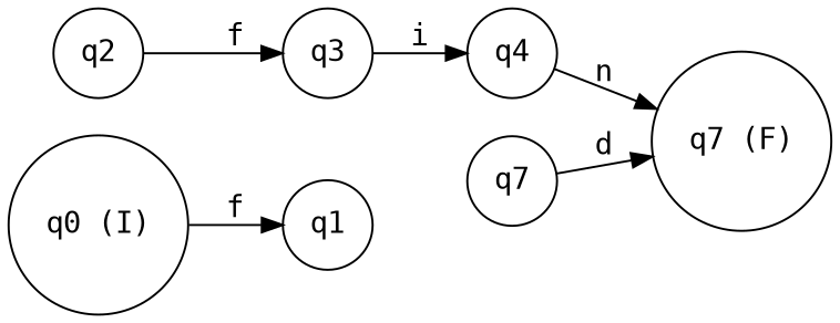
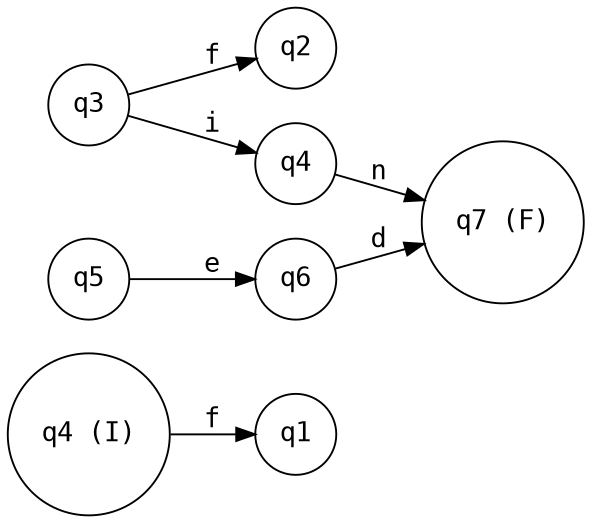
  digraph {
    fontname="DejaVu Sans Mono"
    rankdir=LR
    node [fontname="DejaVu Sans Mono" shape=circle]
    edge [fontname="DejaVu Sans Mono"]
-   n1 [label="q0 (I)"]
+   n1 [label="q4 (I)"]
    n2 [label=q1]
    n3 [label=q2]
    n4 [label=q3]
    n5 [label=q4]
    n6 [label="q7 (F)"]
-   n8 [label=q7]
+   n7 [label=q5]
+   n8 [label=q6]
    n1 -> n2 [label=f]
-   n3 -> n4 [label=f]
+   n4 -> n3 [label=f]
    n4 -> n5 [label=i]
    n5 -> n6 [label=n]
+   n7 -> n8 [label=e]
    n8 -> n6 [label=d]
  }
